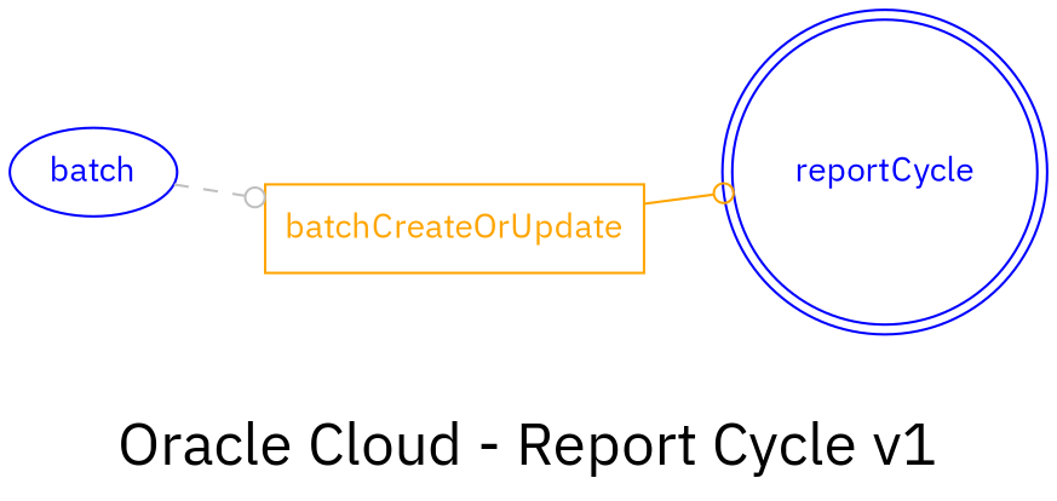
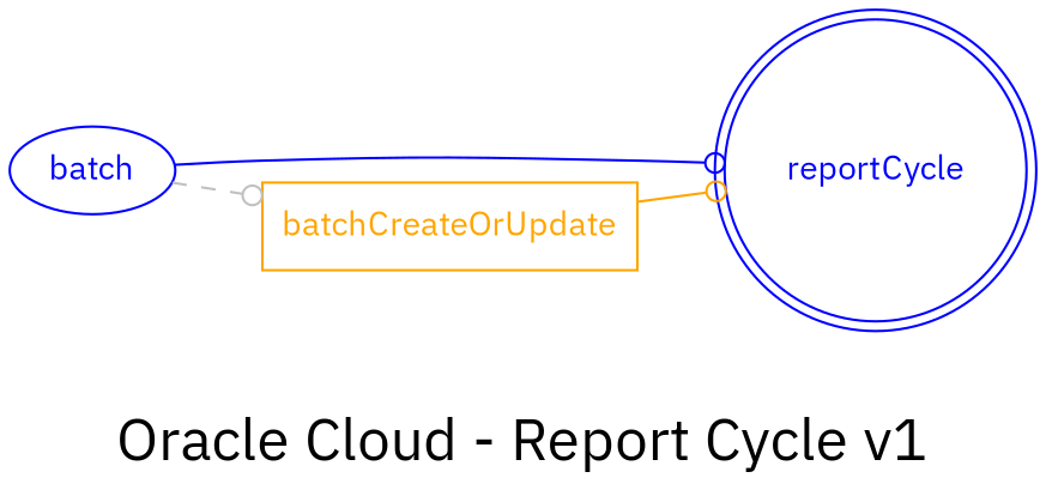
  digraph {
    fontsize=24
    label="Oracle Cloud - Report Cycle v1"
    splines=true
    rankdir=LR
    fontname="IBM Plex Sans"
    node [color=blue fontcolor=blue fontname="IBM Plex Sans"]
    edge [arrowhead=odot arrowtail=none fontname="IBM Plex Sans"]
    reportCycle [shape=doublecircle]
    batchCreateOrUpdate [color=orange fontcolor=orange shape=box]
    batch [shape=ellipse]
    batchCreateOrUpdate -> reportCycle [color=orange fontcolor=orange]
+   batch -> reportCycle [color=blue fontcolor=blue]
    batch -> batchCreateOrUpdate [color=grey fontcolor=grey style=dashed]
  }
